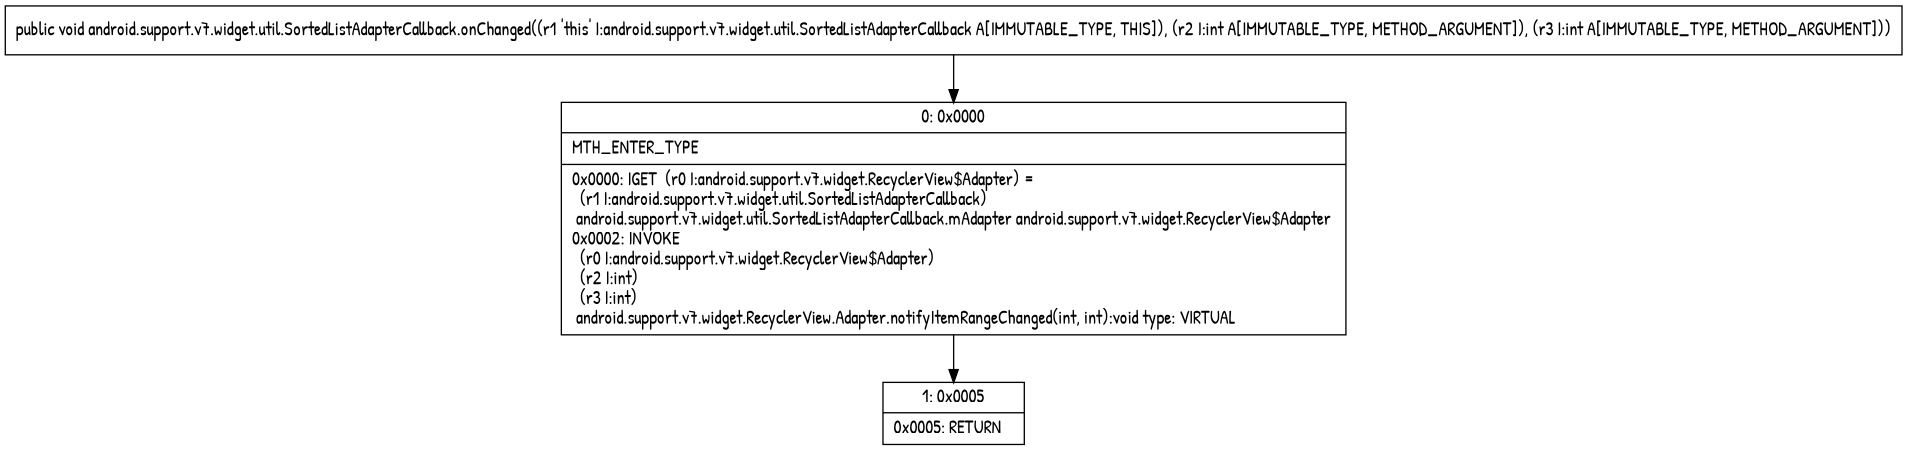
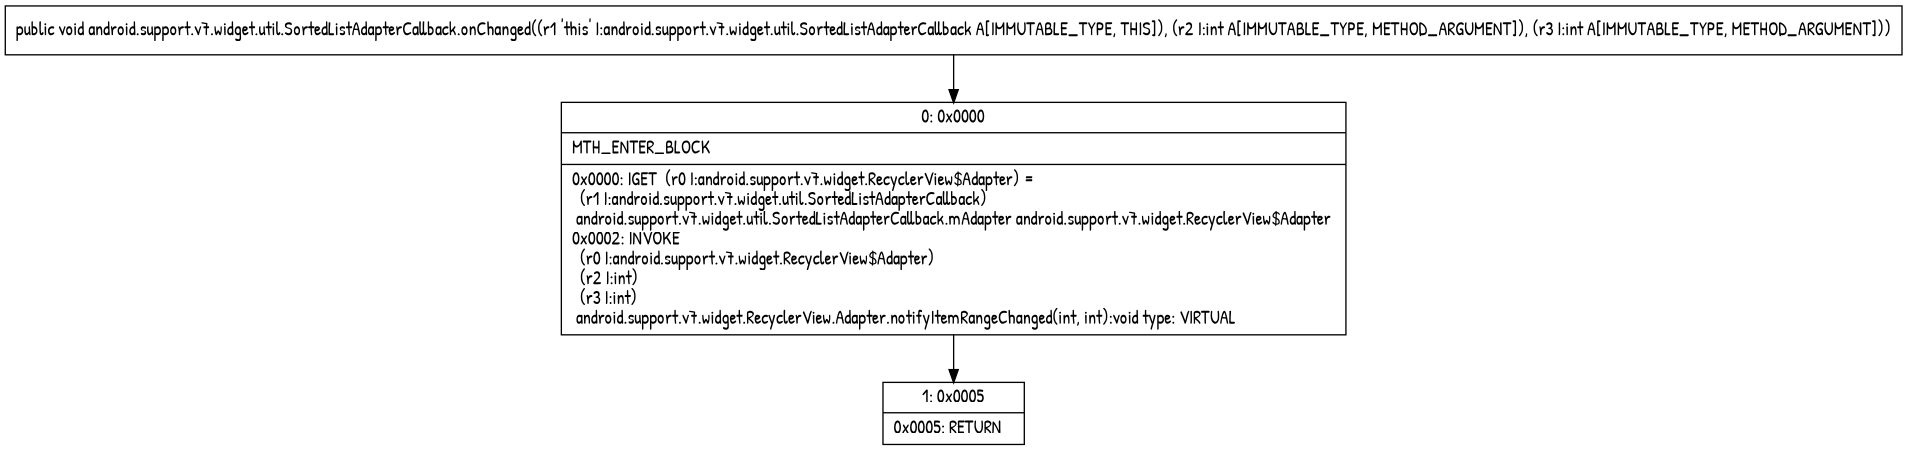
  digraph {
    fontname="Patrick Hand"
    node [shape=record fontname="Patrick Hand"]
    edge [fontname="Patrick Hand"]
-   n1 [label="{0\:\ 0x0000|MTH_ENTER_TYPE\l|0x0000: IGET  (r0 I:android.support.v7.widget.RecyclerView$Adapter) = \l  (r1 I:android.support.v7.widget.util.SortedListAdapterCallback)\l android.support.v7.widget.util.SortedListAdapterCallback.mAdapter android.support.v7.widget.RecyclerView$Adapter \l0x0002: INVOKE  \l  (r0 I:android.support.v7.widget.RecyclerView$Adapter)\l  (r2 I:int)\l  (r3 I:int)\l android.support.v7.widget.RecyclerView.Adapter.notifyItemRangeChanged(int, int):void type: VIRTUAL \l}"]
+   n1 [label="{0\:\ 0x0000|MTH_ENTER_BLOCK\l|0x0000: IGET  (r0 I:android.support.v7.widget.RecyclerView$Adapter) = \l  (r1 I:android.support.v7.widget.util.SortedListAdapterCallback)\l android.support.v7.widget.util.SortedListAdapterCallback.mAdapter android.support.v7.widget.RecyclerView$Adapter \l0x0002: INVOKE  \l  (r0 I:android.support.v7.widget.RecyclerView$Adapter)\l  (r2 I:int)\l  (r3 I:int)\l android.support.v7.widget.RecyclerView.Adapter.notifyItemRangeChanged(int, int):void type: VIRTUAL \l}"]
    n2 [label="{1\:\ 0x0005|0x0005: RETURN   \l}"]
    n3 [label="{public void android.support.v7.widget.util.SortedListAdapterCallback.onChanged((r1 'this' I:android.support.v7.widget.util.SortedListAdapterCallback A[IMMUTABLE_TYPE, THIS]), (r2 I:int A[IMMUTABLE_TYPE, METHOD_ARGUMENT]), (r3 I:int A[IMMUTABLE_TYPE, METHOD_ARGUMENT])) }"]
    n1 -> n2
    n3 -> n1
  }
